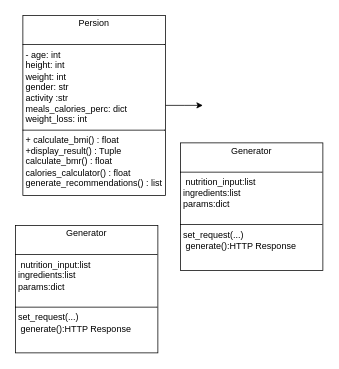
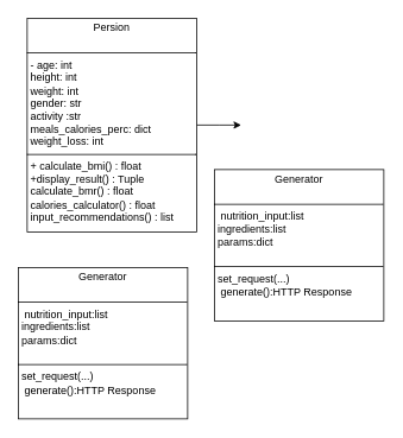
  <mxCell id="0" />
  <mxCell id="1" parent="0" />
  <mxCell id="2" style="edgeStyle=orthogonalEdgeStyle;rounded=0;orthogonalLoop=1;jettySize=auto;html=1;" edge="1" parent="1" source="3"><mxGeometry relative="1" as="geometry"><mxPoint x="270" y="140" as="targetPoint" /></mxGeometry></mxCell>
- <mxCell id="3" value="&lt;p style=&quot;margin:0px;margin-top:4px;text-align:center;&quot;&gt;Persion&lt;br&gt;&lt;br&gt;&lt;/p&gt;&lt;hr size=&quot;1&quot; style=&quot;border-style:solid;&quot;&gt;&lt;p style=&quot;margin:0px;margin-left:4px;&quot;&gt;- age: int&lt;/p&gt;&lt;p style=&quot;margin:0px;margin-left:4px;&quot;&gt;height: int&amp;nbsp;&lt;/p&gt;&lt;p style=&quot;margin:0px;margin-left:4px;&quot;&gt;weight: int&lt;/p&gt;&lt;p style=&quot;margin:0px;margin-left:4px;&quot;&gt;gender: str&lt;/p&gt;&lt;p style=&quot;margin:0px;margin-left:4px;&quot;&gt;activity :str&lt;/p&gt;&lt;p style=&quot;margin:0px;margin-left:4px;&quot;&gt;meals_calories_perc: dict&lt;/p&gt;&lt;p style=&quot;margin:0px;margin-left:4px;&quot;&gt;weight_loss: int&lt;/p&gt;&lt;hr size=&quot;1&quot; style=&quot;border-style:solid;&quot;&gt;&lt;p style=&quot;margin:0px;margin-left:4px;&quot;&gt;+ calculate_bmi() : float&lt;br&gt;+display_result() : Tuple&lt;/p&gt;&lt;p style=&quot;margin:0px;margin-left:4px;&quot;&gt;calculate_bmr() : float&lt;/p&gt;&lt;p style=&quot;margin:0px;margin-left:4px;&quot;&gt;calories_calculator() : float&amp;nbsp;&lt;/p&gt;&lt;p style=&quot;margin:0px;margin-left:4px;&quot;&gt;generate_recommendations() : list&lt;/p&gt;" style="verticalAlign=top;align=left;overflow=fill;html=1;whiteSpace=wrap;" vertex="1" parent="1"><mxGeometry x="30" y="20" width="190" height="240" as="geometry" /></mxCell>
+ <mxCell id="3" value="&lt;p style=&quot;margin:0px;margin-top:4px;text-align:center;&quot;&gt;Persion&lt;br&gt;&lt;br&gt;&lt;/p&gt;&lt;hr size=&quot;1&quot; style=&quot;border-style:solid;&quot;&gt;&lt;p style=&quot;margin:0px;margin-left:4px;&quot;&gt;- age: int&lt;/p&gt;&lt;p style=&quot;margin:0px;margin-left:4px;&quot;&gt;height: int&amp;nbsp;&lt;/p&gt;&lt;p style=&quot;margin:0px;margin-left:4px;&quot;&gt;weight: int&lt;/p&gt;&lt;p style=&quot;margin:0px;margin-left:4px;&quot;&gt;gender: str&lt;/p&gt;&lt;p style=&quot;margin:0px;margin-left:4px;&quot;&gt;activity :str&lt;/p&gt;&lt;p style=&quot;margin:0px;margin-left:4px;&quot;&gt;meals_calories_perc: dict&lt;/p&gt;&lt;p style=&quot;margin:0px;margin-left:4px;&quot;&gt;weight_loss: int&lt;/p&gt;&lt;hr size=&quot;1&quot; style=&quot;border-style:solid;&quot;&gt;&lt;p style=&quot;margin:0px;margin-left:4px;&quot;&gt;+ calculate_bmi() : float&lt;br&gt;+display_result() : Tuple&lt;/p&gt;&lt;p style=&quot;margin:0px;margin-left:4px;&quot;&gt;calculate_bmr() : float&lt;/p&gt;&lt;p style=&quot;margin:0px;margin-left:4px;&quot;&gt;calories_calculator() : float&amp;nbsp;&lt;/p&gt;&lt;p style=&quot;margin:0px;margin-left:4px;&quot;&gt;input_recommendations() : list&lt;/p&gt;" style="verticalAlign=top;align=left;overflow=fill;html=1;whiteSpace=wrap;" vertex="1" parent="1"><mxGeometry x="30" y="20" width="190" height="240" as="geometry" /></mxCell>
  <mxCell id="4" value="&lt;p style=&quot;margin:0px;margin-top:4px;text-align:center;&quot;&gt;Generator&lt;br&gt;&lt;br&gt;&lt;/p&gt;&lt;hr size=&quot;1&quot; style=&quot;border-style:solid;&quot;&gt;&lt;p style=&quot;margin:0px;margin-left:4px;&quot;&gt;&amp;nbsp;nutrition_input:list&lt;/p&gt;&lt;p style=&quot;margin:0px;margin-left:4px;&quot;&gt;ingredients:list&lt;/p&gt;&lt;p style=&quot;margin:0px;margin-left:4px;&quot;&gt;params:dict&lt;/p&gt;&lt;p style=&quot;margin:0px;margin-left:4px;&quot;&gt;&lt;br&gt;&lt;/p&gt;&lt;hr size=&quot;1&quot; style=&quot;border-style:solid;&quot;&gt;&lt;p style=&quot;margin:0px;margin-left:4px;&quot;&gt;set_request(...)&lt;/p&gt;&lt;p style=&quot;margin:0px;margin-left:4px;&quot;&gt;&amp;nbsp;generate():HTTP Response&lt;/p&gt;" style="verticalAlign=top;align=left;overflow=fill;html=1;whiteSpace=wrap;" vertex="1" parent="1"><mxGeometry x="240" y="190" width="190" height="170" as="geometry" /></mxCell>
  <mxCell id="5" value="&lt;p style=&quot;margin:0px;margin-top:4px;text-align:center;&quot;&gt;Generator&lt;br&gt;&lt;br&gt;&lt;/p&gt;&lt;hr size=&quot;1&quot; style=&quot;border-style:solid;&quot;&gt;&lt;p style=&quot;margin:0px;margin-left:4px;&quot;&gt;&amp;nbsp;nutrition_input:list&lt;/p&gt;&lt;p style=&quot;margin:0px;margin-left:4px;&quot;&gt;ingredients:list&lt;/p&gt;&lt;p style=&quot;margin:0px;margin-left:4px;&quot;&gt;params:dict&lt;/p&gt;&lt;p style=&quot;margin:0px;margin-left:4px;&quot;&gt;&lt;br&gt;&lt;/p&gt;&lt;hr size=&quot;1&quot; style=&quot;border-style:solid;&quot;&gt;&lt;p style=&quot;margin:0px;margin-left:4px;&quot;&gt;set_request(...)&lt;/p&gt;&lt;p style=&quot;margin:0px;margin-left:4px;&quot;&gt;&amp;nbsp;generate():HTTP Response&lt;/p&gt;" style="verticalAlign=top;align=left;overflow=fill;html=1;whiteSpace=wrap;" vertex="1" parent="1"><mxGeometry x="20" y="300" width="190" height="170" as="geometry" /></mxCell>
